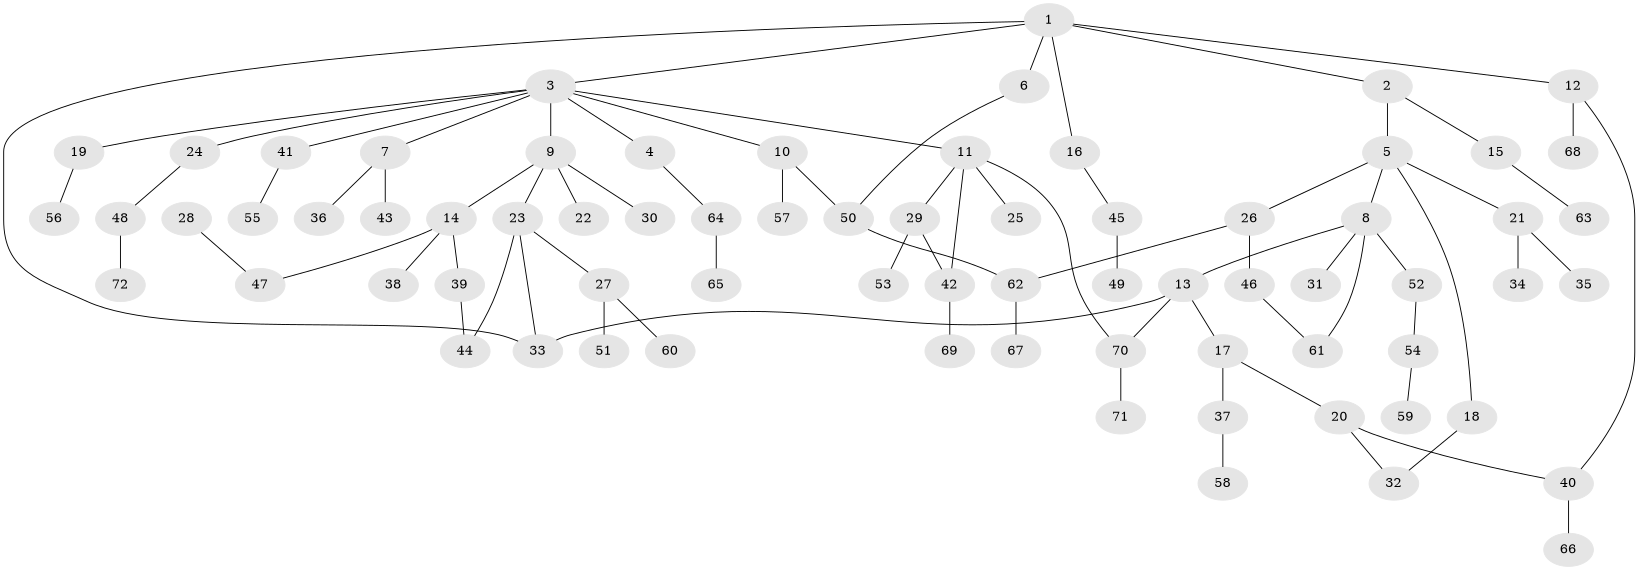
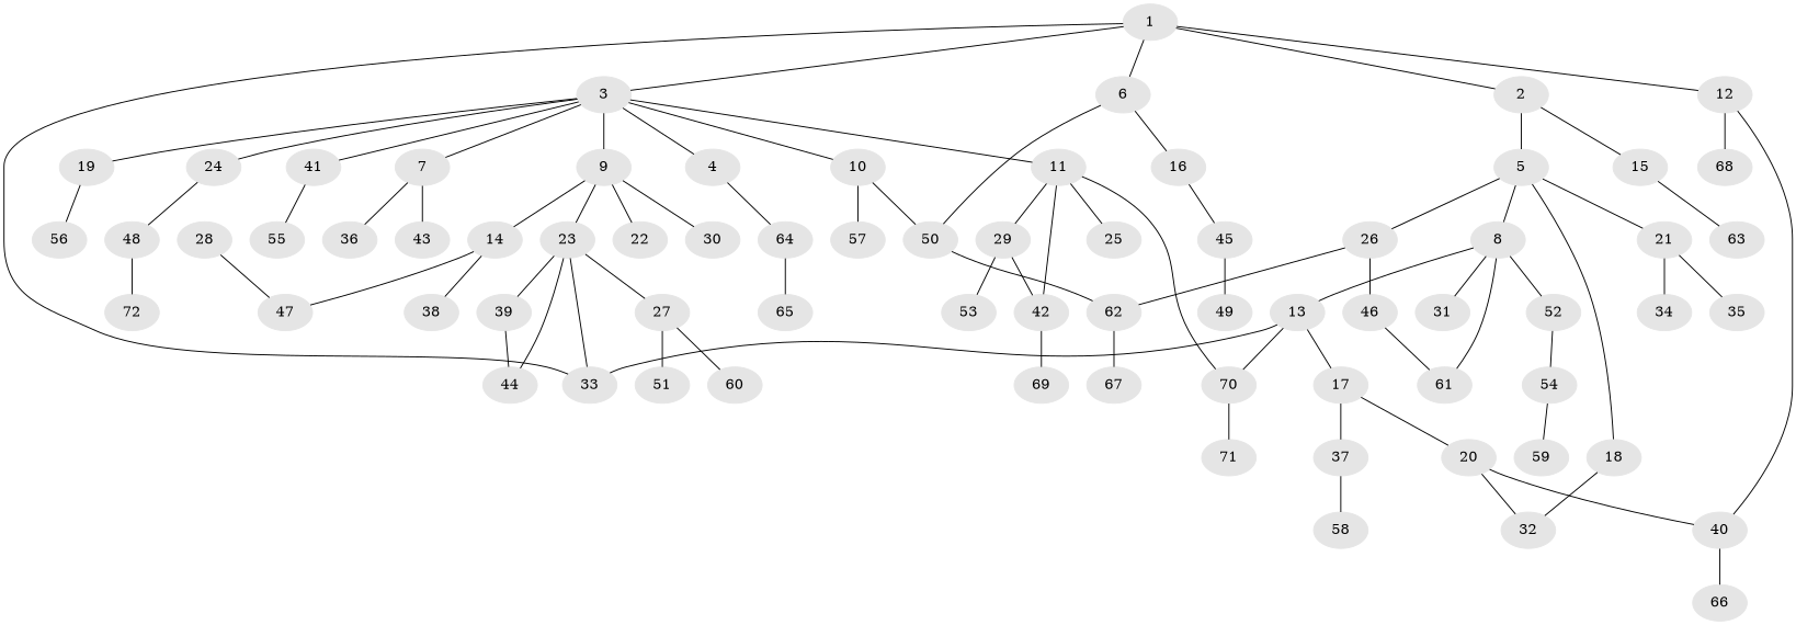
  graph {
    node [color=gray90 style=filled]
    1
    2
    3
    6
    12
    16
    33
    5
    15
    4
    7
    9
    10
    11
    19
    24
    41
    50
    40
    68
    45
    8
    18
    21
    26
    63
    64
    36
    43
    14
    22
    23
    30
    57
    25
    29
    42
    70
    56
    48
    55
    65
    13
    31
    52
    61
    32
    34
    35
    46
    62
    17
    54
    38
    47
    27
    39
    44
    53
    69
    71
    66
    20
    37
    28
    49
    58
    51
    60
    72
    67
    59
    1 -- 2
    1 -- 3
    1 -- 6
    1 -- 12
-   1 -- 16
+   6 -- 16
    1 -- 33
    2 -- 5
    2 -- 15
    3 -- 4
    3 -- 7
    3 -- 9
    3 -- 10
    3 -- 11
    3 -- 19
    3 -- 24
    3 -- 41
    6 -- 50
    12 -- 40
    12 -- 68
    16 -- 45
    5 -- 8
    5 -- 18
    5 -- 21
    5 -- 26
    15 -- 63
    4 -- 64
    7 -- 36
    7 -- 43
    9 -- 14
    9 -- 22
    9 -- 23
    9 -- 30
    10 -- 50
    10 -- 57
    11 -- 25
    11 -- 29
    11 -- 42
    11 -- 70
    19 -- 56
    24 -- 48
    41 -- 55
    50 -- 62
    40 -- 66
    45 -- 49
    8 -- 13
    8 -- 31
    8 -- 52
    8 -- 61
    18 -- 32
    21 -- 34
    21 -- 35
    26 -- 46
    26 -- 62
    64 -- 65
    14 -- 38
    14 -- 47
    23 -- 33
    23 -- 27
-   14 -- 39
+   23 -- 39
    23 -- 44
    29 -- 42
    29 -- 53
    42 -- 69
    70 -- 71
    48 -- 72
    13 -- 33
    13 -- 70
    13 -- 17
    52 -- 54
    46 -- 61
    62 -- 67
    17 -- 20
    17 -- 37
    54 -- 59
    27 -- 51
    27 -- 60
    39 -- 44
    20 -- 40
    20 -- 32
    37 -- 58
    28 -- 47
  }
